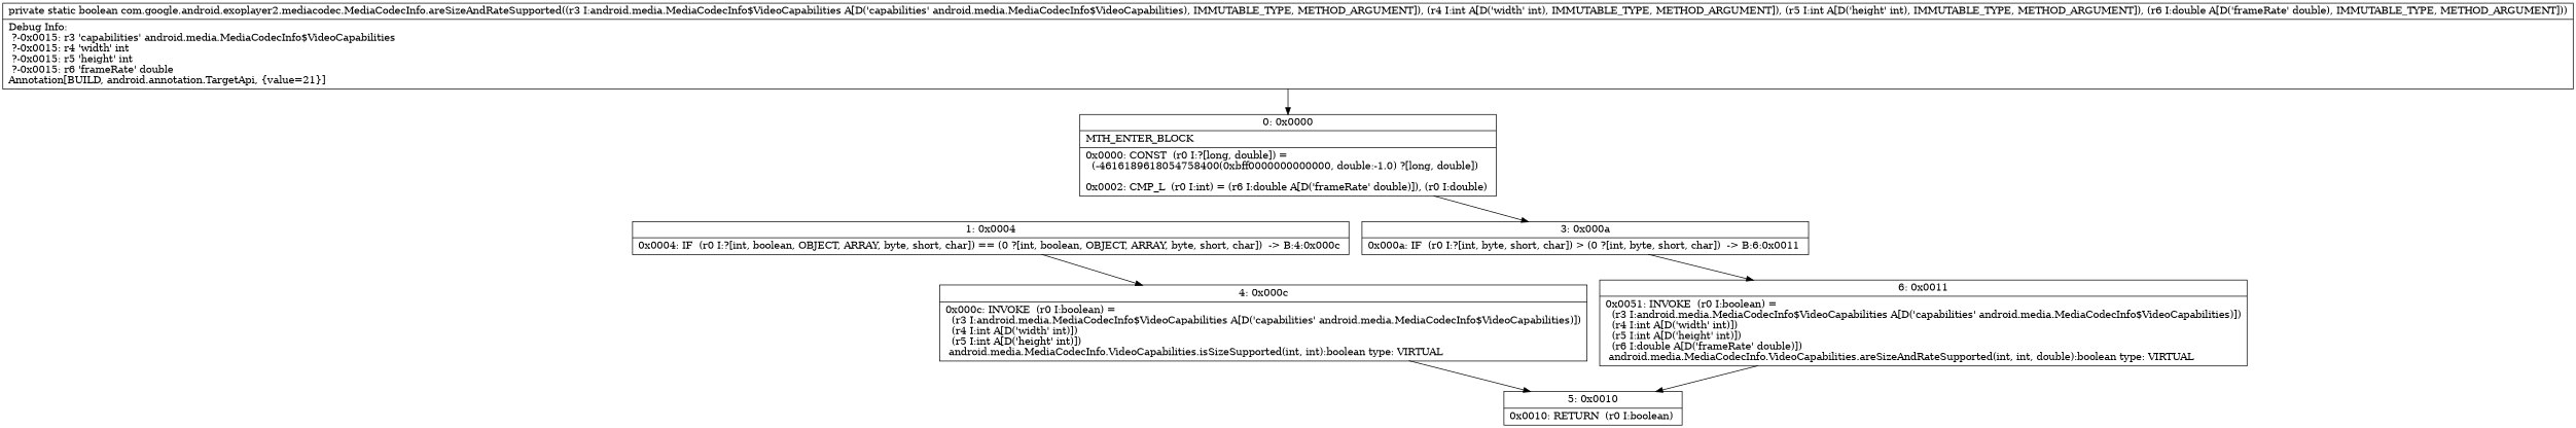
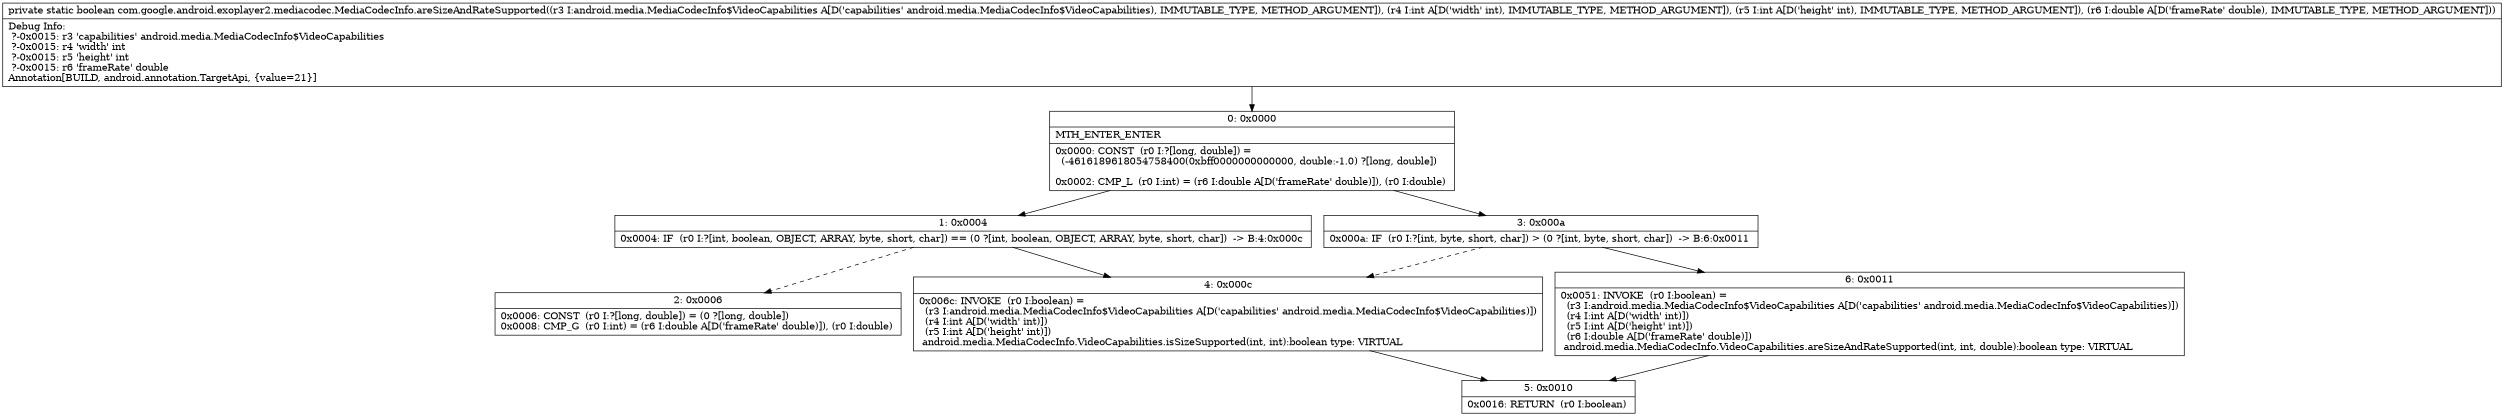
  digraph {
    node [shape=record]
-   n1 [label="{0\:\ 0x0000|MTH_ENTER_BLOCK\l|0x0000: CONST  (r0 I:?[long, double]) = \l  (\-4616189618054758400(0xbff0000000000000, double:\-1.0) ?[long, double])\l \l0x0002: CMP_L  (r0 I:int) = (r6 I:double A[D('frameRate' double)]), (r0 I:double) \l}"]
+   n1 [label="{0\:\ 0x0000|MTH_ENTER_ENTER\l|0x0000: CONST  (r0 I:?[long, double]) = \l  (\-4616189618054758400(0xbff0000000000000, double:\-1.0) ?[long, double])\l \l0x0002: CMP_L  (r0 I:int) = (r6 I:double A[D('frameRate' double)]), (r0 I:double) \l}"]
    n2 [label="{1\:\ 0x0004|0x0004: IF  (r0 I:?[int, boolean, OBJECT, ARRAY, byte, short, char]) == (0 ?[int, boolean, OBJECT, ARRAY, byte, short, char])  \-\> B:4:0x000c \l}"]
    n3 [label="{3\:\ 0x000a|0x000a: IF  (r0 I:?[int, byte, short, char]) \> (0 ?[int, byte, short, char])  \-\> B:6:0x0011 \l}"]
-   n5 [label="{4\:\ 0x000c|0x000c: INVOKE  (r0 I:boolean) = \l  (r3 I:android.media.MediaCodecInfo$VideoCapabilities A[D('capabilities' android.media.MediaCodecInfo$VideoCapabilities)])\l  (r4 I:int A[D('width' int)])\l  (r5 I:int A[D('height' int)])\l android.media.MediaCodecInfo.VideoCapabilities.isSizeSupported(int, int):boolean type: VIRTUAL \l}"]
-   n6 [label="{5\:\ 0x0010|0x0010: RETURN  (r0 I:boolean) \l}"]
+   n4 [label="{2\:\ 0x0006|0x0006: CONST  (r0 I:?[long, double]) = (0 ?[long, double]) \l0x0008: CMP_G  (r0 I:int) = (r6 I:double A[D('frameRate' double)]), (r0 I:double) \l}"]
+   n5 [label="{4\:\ 0x000c|0x006c: INVOKE  (r0 I:boolean) = \l  (r3 I:android.media.MediaCodecInfo$VideoCapabilities A[D('capabilities' android.media.MediaCodecInfo$VideoCapabilities)])\l  (r4 I:int A[D('width' int)])\l  (r5 I:int A[D('height' int)])\l android.media.MediaCodecInfo.VideoCapabilities.isSizeSupported(int, int):boolean type: VIRTUAL \l}"]
+   n6 [label="{5\:\ 0x0010|0x0016: RETURN  (r0 I:boolean) \l}"]
    n7 [label="{6\:\ 0x0011|0x0051: INVOKE  (r0 I:boolean) = \l  (r3 I:android.media.MediaCodecInfo$VideoCapabilities A[D('capabilities' android.media.MediaCodecInfo$VideoCapabilities)])\l  (r4 I:int A[D('width' int)])\l  (r5 I:int A[D('height' int)])\l  (r6 I:double A[D('frameRate' double)])\l android.media.MediaCodecInfo.VideoCapabilities.areSizeAndRateSupported(int, int, double):boolean type: VIRTUAL \l}"]
    n8 [label="{private static boolean com.google.android.exoplayer2.mediacodec.MediaCodecInfo.areSizeAndRateSupported((r3 I:android.media.MediaCodecInfo$VideoCapabilities A[D('capabilities' android.media.MediaCodecInfo$VideoCapabilities), IMMUTABLE_TYPE, METHOD_ARGUMENT]), (r4 I:int A[D('width' int), IMMUTABLE_TYPE, METHOD_ARGUMENT]), (r5 I:int A[D('height' int), IMMUTABLE_TYPE, METHOD_ARGUMENT]), (r6 I:double A[D('frameRate' double), IMMUTABLE_TYPE, METHOD_ARGUMENT]))  | Debug Info:\l  ?\-0x0015: r3 'capabilities' android.media.MediaCodecInfo$VideoCapabilities\l  ?\-0x0015: r4 'width' int\l  ?\-0x0015: r5 'height' int\l  ?\-0x0015: r6 'frameRate' double\lAnnotation[BUILD, android.annotation.TargetApi, \{value=21\}]\l}"]
+   n1 -> n2
    n1 -> n3
+   n2 -> n4 [style=dashed]
    n2 -> n5
+   n3 -> n5 [style=dashed]
    n3 -> n7
    n5 -> n6
    n7 -> n6
    n8 -> n1
  }
